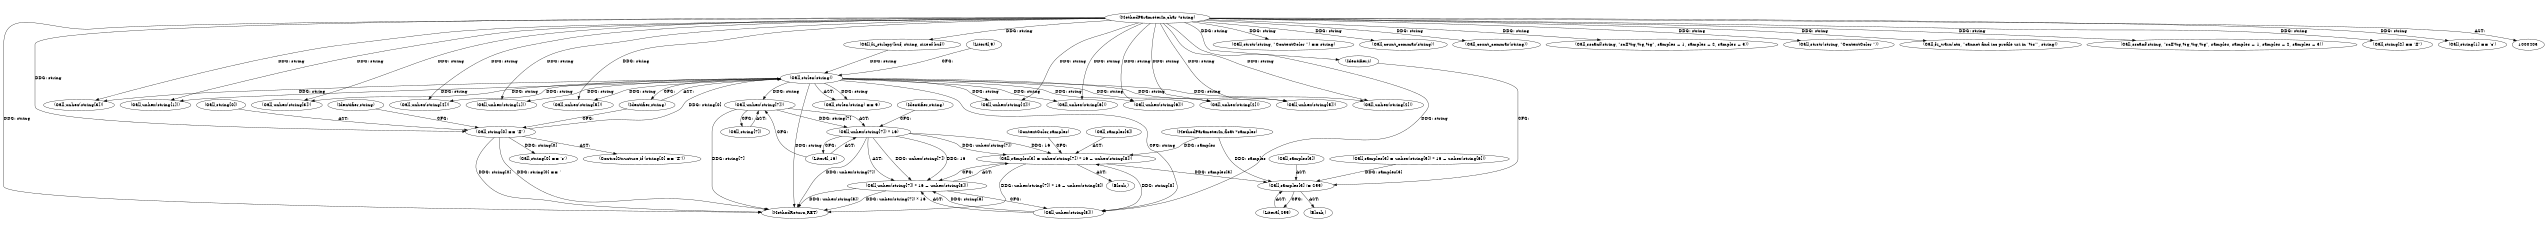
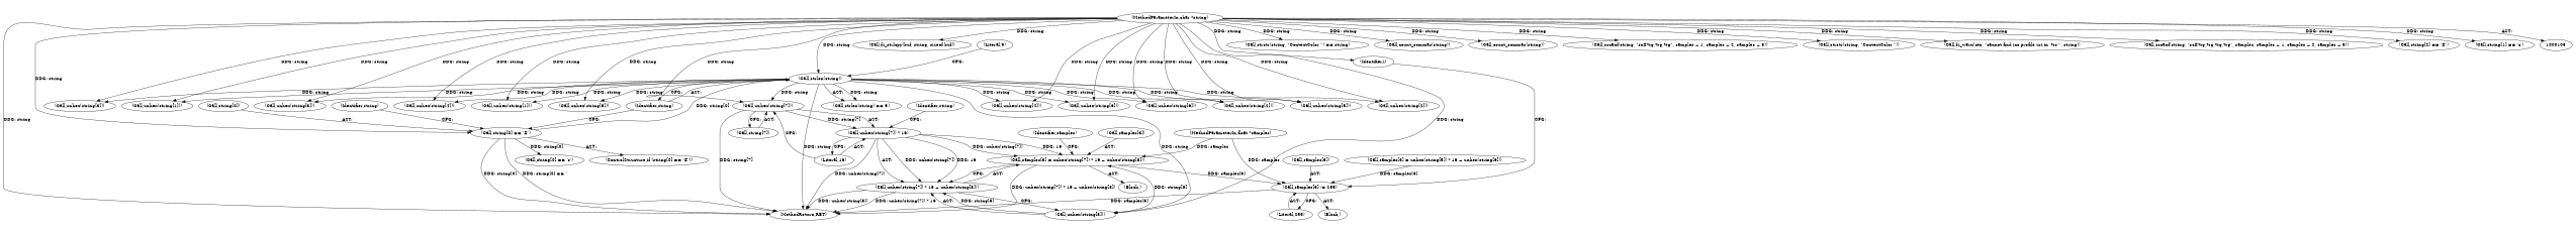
  digraph {
    n1 [label="(Call,unhex(string[7]))"]
    n2 [label="(Call,unhex(string[7]) * 16)"]
    n3 [label="(Call,string[7])"]
    n4 [label="(MethodReturn,RET)"]
    n5 [label="(Call,samples[3] = unhex(string[7]) * 16 + unhex(string[8]))"]
    n6 [label="(Call,unhex(string[7]) * 16 + unhex(string[8]))"]
    n7 [label="(Literal,16)"]
    n8 [label="(Call,strlen(string))"]
    n9 [label="(Call,unhex(string[1]))"]
    n10 [label="(Call,unhex(string[6]))"]
    n11 [label="(Identifier,string)"]
    n12 [label="(Call,unhex(string[2]))"]
    n13 [label="(Call,unhex(string[4]))"]
    n14 [label="(Call,unhex(string[3]))"]
    n15 [label="(Call,unhex(string[3]))"]
    n16 [label="(Call,unhex(string[1]))"]
    n17 [label="(Call,unhex(string[8]))"]
    n18 [label="(Call,strlen(string) == 9)"]
    n19 [label="(Call,unhex(string[6]))"]
    n20 [label="(Call,unhex(string[5]))"]
    n21 [label="(Call,unhex(string[2]))"]
    n22 [label="(Call,unhex(string[5]))"]
    n23 [label="(Call,unhex(string[4]))"]
    n24 [label="(Call,string[0] == '#')"]
    n25 [label="(ControlStructure,if (string[0] == '#'))"]
    n26 [label="(Call,string[0] == 's')"]
    n27 [label="(MethodParameterIn,char *string)"]
    n28 [label="(Call,fz_strlcpy(buf, string, sizeof buf))"]
    n29 [label="(Call,strstr(string, \"ContextColor \") == string)"]
    n30 [label="(Call,count_commas(string))"]
    n31 [label="(Call,count_commas(string))"]
    n32 [label="(Call,sscanf(string, \"sc#%g,%g,%g\", samples + 1, samples + 2, samples + 3))"]
    n33 [label="(Call,strstr(string, \"ContextColor \"))"]
    n34 [label="(Call,fz_warn(ctx, \"cannot find icc profile uri in '%s'\", string))"]
    n35 [label="(Call,sscanf(string, \"sc#%g,%g,%g,%g\", samples, samples + 1, samples + 2, samples + 3))"]
    n36 [label="(Call,string[2] == '#')"]
    n37 [label="(Call,string[1] == 'c')"]
-   1000103 [label=1000403]
+   1000103
    n39 [label="(Identifier,i)"]
    n40 [label="(Call,samples[3] /= 255)"]
    n41 [label="(Block,)"]
    n42 [label="(Block,)"]
    n43 [label="(Literal,255)"]
    n44 [label="(Call,samples[3])"]
    n45 [label="(Identifier,string)"]
-   n46 [label="(ContextColor,samples)"]
+   n46 [label="(Identifier,samples)"]
    n47 [label="(Call,samples[3] = unhex(string[5]) * 16 + unhex(string[6]))"]
    n48 [label="(Call,samples[3])"]
    n49 [label="(Identifier,string)"]
    n50 [label="(MethodParameterIn,float *samples)"]
    n51 [label="(Literal,9)"]
    n52 [label="(Call,string[0])"]
    n1 -> n2 [label="AST: "]
    n1 -> n2 [label="DDG: string[7]"]
    n1 -> n3 [label="CFG: "]
    n1 -> n4 [label="DDG: string[7]"]
    n2 -> n4 [label="DDG: unhex(string[7])"]
    n2 -> n5 [label="DDG: unhex(string[7])"]
    n2 -> n5 [label="DDG: 16"]
    n2 -> n6 [label="AST: "]
    n2 -> n6 [label="DDG: unhex(string[7])"]
    n2 -> n6 [label="DDG: 16"]
    n2 -> n7 [label="CFG: "]
    n3 -> n1 [label="AST: "]
    n5 -> n4 [label="DDG: unhex(string[7]) * 16 + unhex(string[8])"]
    n5 -> n6 [label="CFG: "]
    n5 -> n40 [label="DDG: samples[3]"]
    n5 -> n41 [label="AST: "]
    n6 -> n4 [label="DDG: unhex(string[8])"]
    n6 -> n4 [label="DDG: unhex(string[7]) * 16"]
    n6 -> n5 [label="AST: "]
    n6 -> n17 [label="CFG: "]
    n7 -> n1 [label="CFG: "]
    n7 -> n2 [label="AST: "]
    n8 -> n1 [label="DDG: string"]
    n8 -> n4 [label="DDG: string"]
    n8 -> n9 [label="DDG: string"]
    n8 -> n10 [label="DDG: string"]
    n8 -> n11 [label="CFG: "]
    n8 -> n12 [label="DDG: string"]
    n8 -> n13 [label="DDG: string"]
    n8 -> n14 [label="DDG: string"]
    n8 -> n15 [label="DDG: string"]
    n8 -> n16 [label="DDG: string"]
-   n8 -> n17 [label="CFG: string"]
+   n8 -> n17 [label="DDG: string"]
    n8 -> n18 [label="AST: "]
    n8 -> n18 [label="DDG: string"]
    n8 -> n19 [label="DDG: string"]
    n8 -> n20 [label="DDG: string"]
    n8 -> n21 [label="DDG: string"]
    n8 -> n22 [label="DDG: string"]
    n8 -> n23 [label="DDG: string"]
    n11 -> n8 [label="AST: "]
    n11 -> n24 [label="CFG: "]
    n17 -> n5 [label="DDG: string[8]"]
    n17 -> n6 [label="AST: "]
    n17 -> n6 [label="DDG: string[8]"]
    n24 -> n4 [label="DDG: string[0] == '"]
    n24 -> n4 [label="DDG: string[0]"]
    n24 -> n8 [label="DDG: string[0]"]
    n24 -> n25 [label="AST: "]
    n24 -> n26 [label="DDG: string[0]"]
+   n27 -> n1 [label="DDG: string"]
    n27 -> n4 [label="DDG: string"]
-   n28 -> n8 [label="DDG: string"]
+   n27 -> n8 [label="DDG: string"]
    n27 -> n9 [label="DDG: string"]
    n27 -> n10 [label="DDG: string"]
    n27 -> n12 [label="DDG: string"]
    n27 -> n13 [label="DDG: string"]
    n27 -> n14 [label="DDG: string"]
    n27 -> n15 [label="DDG: string"]
    n27 -> n16 [label="DDG: string"]
    n27 -> n17 [label="DDG: string"]
    n27 -> n19 [label="DDG: string"]
    n27 -> n20 [label="DDG: string"]
    n27 -> n21 [label="DDG: string"]
    n27 -> n22 [label="DDG: string"]
    n27 -> n23 [label="DDG: string"]
    n27 -> n24 [label="DDG: string"]
    n27 -> n28 [label="DDG: string"]
    n27 -> n29 [label="DDG: string"]
    n27 -> n30 [label="DDG: string"]
    n27 -> n31 [label="DDG: string"]
    n27 -> n32 [label="DDG: string"]
    n27 -> n33 [label="DDG: string"]
    n27 -> n34 [label="DDG: string"]
    n27 -> n35 [label="DDG: string"]
    n27 -> n36 [label="DDG: string"]
    n27 -> n37 [label="DDG: string"]
    n27 -> 1000103 [label="AST: "]
    n27 -> n39 [label="DDG: string"]
    n39 -> n40 [label="CFG: "]
+   n40 -> n4 [label="DDG: samples[3]"]
    n40 -> n42 [label="AST: "]
    n40 -> n43 [label="CFG: "]
    n43 -> n40 [label="AST: "]
    n44 -> n40 [label="AST: "]
    n45 -> n24 [label="CFG: "]
    n46 -> n5 [label="CFG: "]
    n47 -> n40 [label="DDG: samples[3]"]
    n48 -> n5 [label="AST: "]
    n49 -> n2 [label="CFG: "]
    n50 -> n5 [label="DDG: samples"]
    n50 -> n40 [label="DDG: samples"]
    n51 -> n8 [label="CFG: "]
    n52 -> n24 [label="AST: "]
  }
